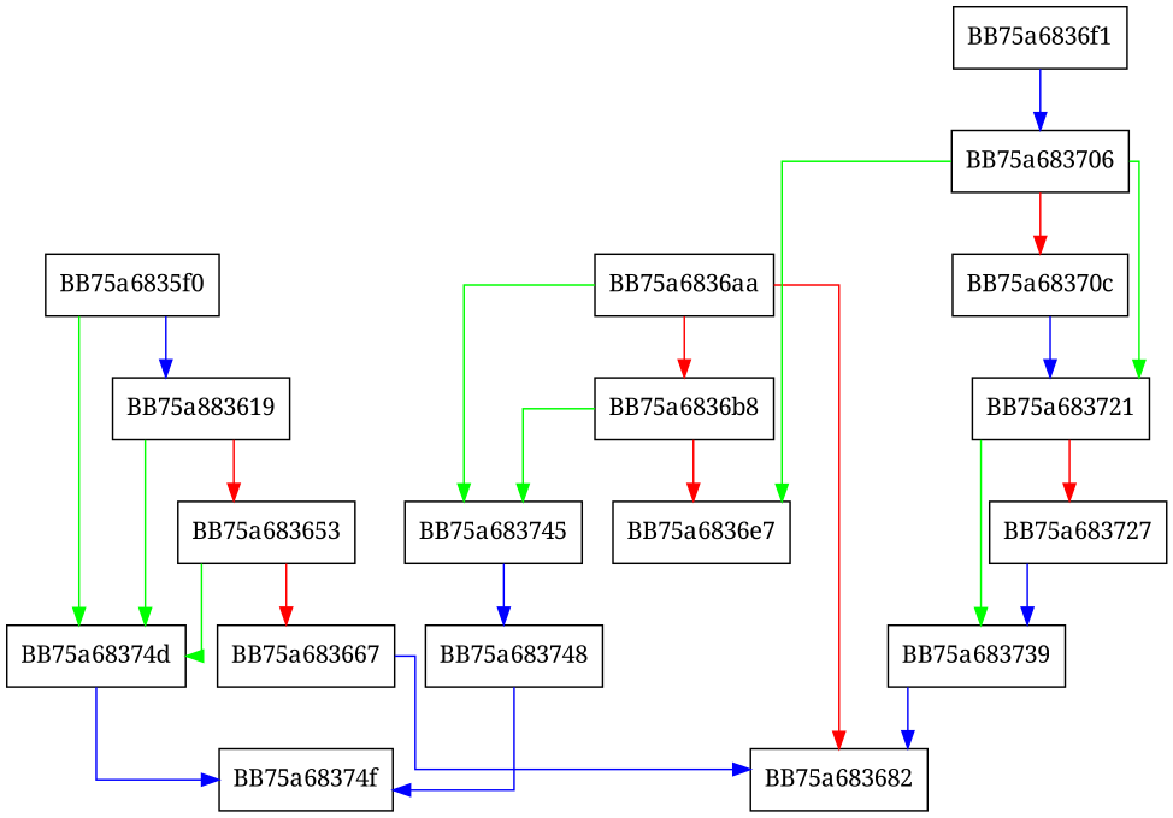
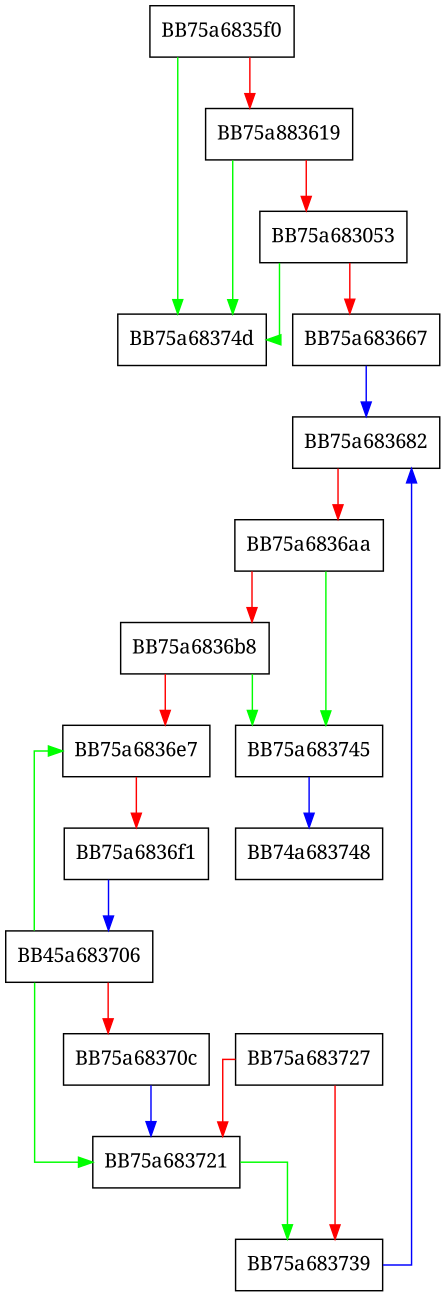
  digraph {
    fontname="Noto Serif"
    splines=ortho
    node [fontname="Noto Serif" shape=box]
    edge [color=red fontname="Noto Serif"]
    BB75a6835f0
    BB75a68374d
    n3 [label=BB75a883619]
-   BB75a68374f
-   BB75a683653
+   BB75a683653 [label=BB75a683053]
    BB75a683667
    BB75a683682
    BB75a6836aa
-   BB75a683748
+   BB75a683748 [label=BB74a683748]
    BB75a683745
    BB75a6836b8
    BB75a6836e7
    BB75a6836f1
-   BB75a683706
+   BB75a683706 [label=BB45a683706]
    BB75a683721
    BB75a68370c
    BB75a683739
    BB75a683727
    BB75a6835f0 -> BB75a68374d [color=green]
-   BB75a6835f0 -> n3 [color=blue]
-   BB75a68374d -> BB75a68374f [color=blue]
+   BB75a6835f0 -> n3
    n3 -> BB75a68374d [color=green]
    n3 -> BB75a683653
    BB75a683653 -> BB75a68374d [color=green]
    BB75a683653 -> BB75a683667
    BB75a683667 -> BB75a683682 [color=blue]
-   BB75a6836aa -> BB75a683682
+   BB75a683682 -> BB75a6836aa
    BB75a6836aa -> BB75a683745 [color=green]
    BB75a6836aa -> BB75a6836b8
-   BB75a683748 -> BB75a68374f [color=blue]
    BB75a683745 -> BB75a683748 [color=blue]
    BB75a6836b8 -> BB75a683745 [color=green]
    BB75a6836b8 -> BB75a6836e7
+   BB75a6836e7 -> BB75a6836f1
    BB75a6836f1 -> BB75a683706 [color=blue]
    BB75a683706 -> BB75a6836e7 [color=green]
    BB75a683706 -> BB75a683721 [color=green]
    BB75a683706 -> BB75a68370c
    BB75a683721 -> BB75a683739 [color=green]
-   BB75a683721 -> BB75a683727
+   BB75a683727 -> BB75a683721
    BB75a68370c -> BB75a683721 [color=blue]
    BB75a683739 -> BB75a683682 [color=blue]
-   BB75a683727 -> BB75a683739 [color=blue]
+   BB75a683727 -> BB75a683739
  }
